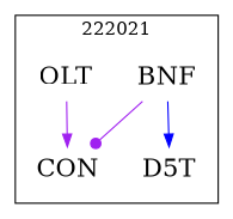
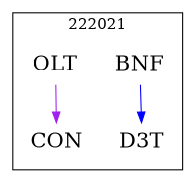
  strict digraph {
    node [color=teal fontsize=20 shape=plaintext]
    edge [arrowhead=normal color=purple]
    n1 [color=darkgreen label=CON]
    n2 [label=BNF]
-   n3 [label=D5T]
+   n3 [label=D3T]
    n4 [label=OLT]
    subgraph cluster_1 {
      label=222021
      labeldoc=t
      n1
      n2
      n3
      n4
    }
-   n2 -> n1 [arrowhead=dot]
    n2 -> n3 [color=blue]
    n4 -> n1
  }
